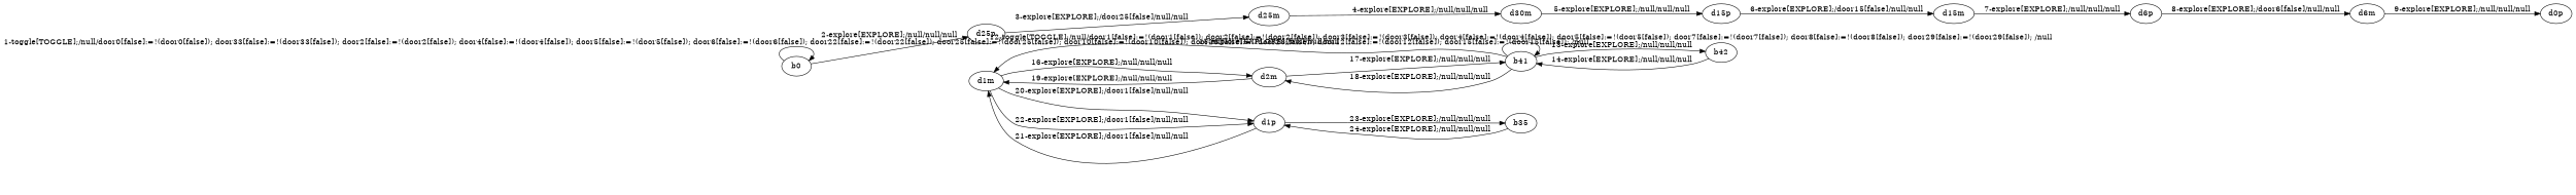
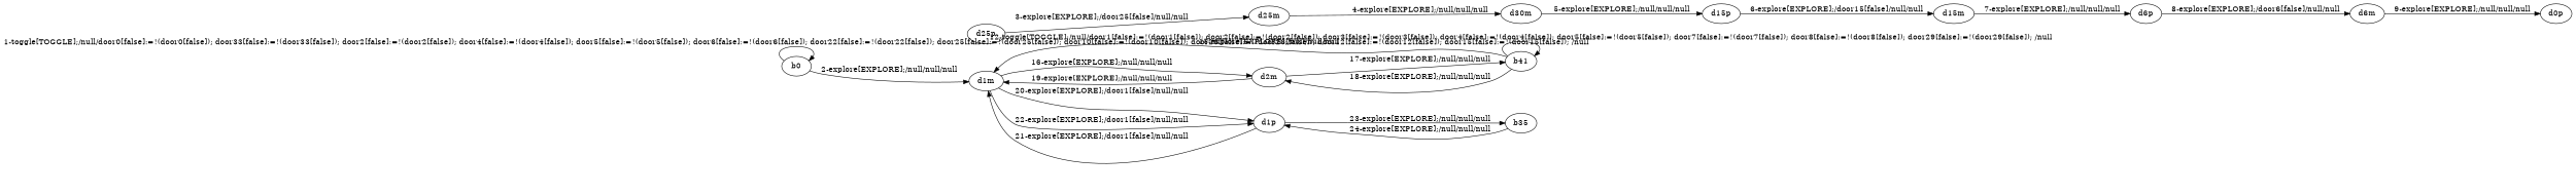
  digraph {
    rankdir=LR
    b0
    d25p
    d25m
    d30m
    d15p
    d15m
    d6p
    d6m
    d0p
    b41
-   b42
    d1m
    d2m
    d1p
    n15 [label=b35]
    b0 -> b0 [label="1-toggle[TOGGLE];/null/door0[false]:=!(door0[false]); door33[false]:=!(door33[false]); door2[false]:=!(door2[false]); door4[false]:=!(door4[false]); door5[false]:=!(door5[false]); door6[false]:=!(door6[false]); door22[false]:=!(door22[false]); door25[false]:=!(door25[false]); door10[false]:=!(door10[false]); door26[false]:=!(door26[false]); door12[false]:=!(door12[false]); door15[false]:=!(door15[false]); /null"]
-   b0 -> d25p [label="2-explore[EXPLORE];/null/null/null"]
+   b0 -> d1m [label="2-explore[EXPLORE];/null/null/null"]
    d25p -> d25m [label="3-explore[EXPLORE];/door25[false]/null/null"]
    d25m -> d30m [label="4-explore[EXPLORE];/null/null/null"]
    d30m -> d15p [label="5-explore[EXPLORE];/null/null/null"]
    d15p -> d15m [label="6-explore[EXPLORE];/door15[false]/null/null"]
    d15m -> d6p [label="7-explore[EXPLORE];/null/null/null"]
    d6p -> d6m [label="8-explore[EXPLORE];/door6[false]/null/null"]
    d6m -> d0p [label="9-explore[EXPLORE];/null/null/null"]
    b41 -> b41 [label="12-toggle[TOGGLE];/null/door1[false]:=!(door1[false]); door2[false]:=!(door2[false]); door3[false]:=!(door3[false]); door4[false]:=!(door4[false]); door5[false]:=!(door5[false]); door7[false]:=!(door7[false]); door8[false]:=!(door8[false]); door29[false]:=!(door29[false]); /null"]
-   b41 -> b42 [label="13-explore[EXPLORE];/null/null/null"]
    b41 -> d1m [label="15-explore[EXPLORE];/null/null/null"]
    b41 -> d2m [label="18-explore[EXPLORE];/null/null/null"]
-   b42 -> b41 [label="14-explore[EXPLORE];/null/null/null"]
    d1m -> d2m [label="16-explore[EXPLORE];/null/null/null"]
    d1m -> d1p [label="20-explore[EXPLORE];/door1[false]/null/null"]
    d1m -> d1p [label="22-explore[EXPLORE];/door1[false]/null/null"]
    d2m -> b41 [label="17-explore[EXPLORE];/null/null/null"]
    d2m -> d1m [label="19-explore[EXPLORE];/null/null/null"]
    d1p -> d1m [label="21-explore[EXPLORE];/door1[false]/null/null"]
    d1p -> n15 [label="23-explore[EXPLORE];/null/null/null"]
    n15 -> d1p [label="24-explore[EXPLORE];/null/null/null"]
  }
